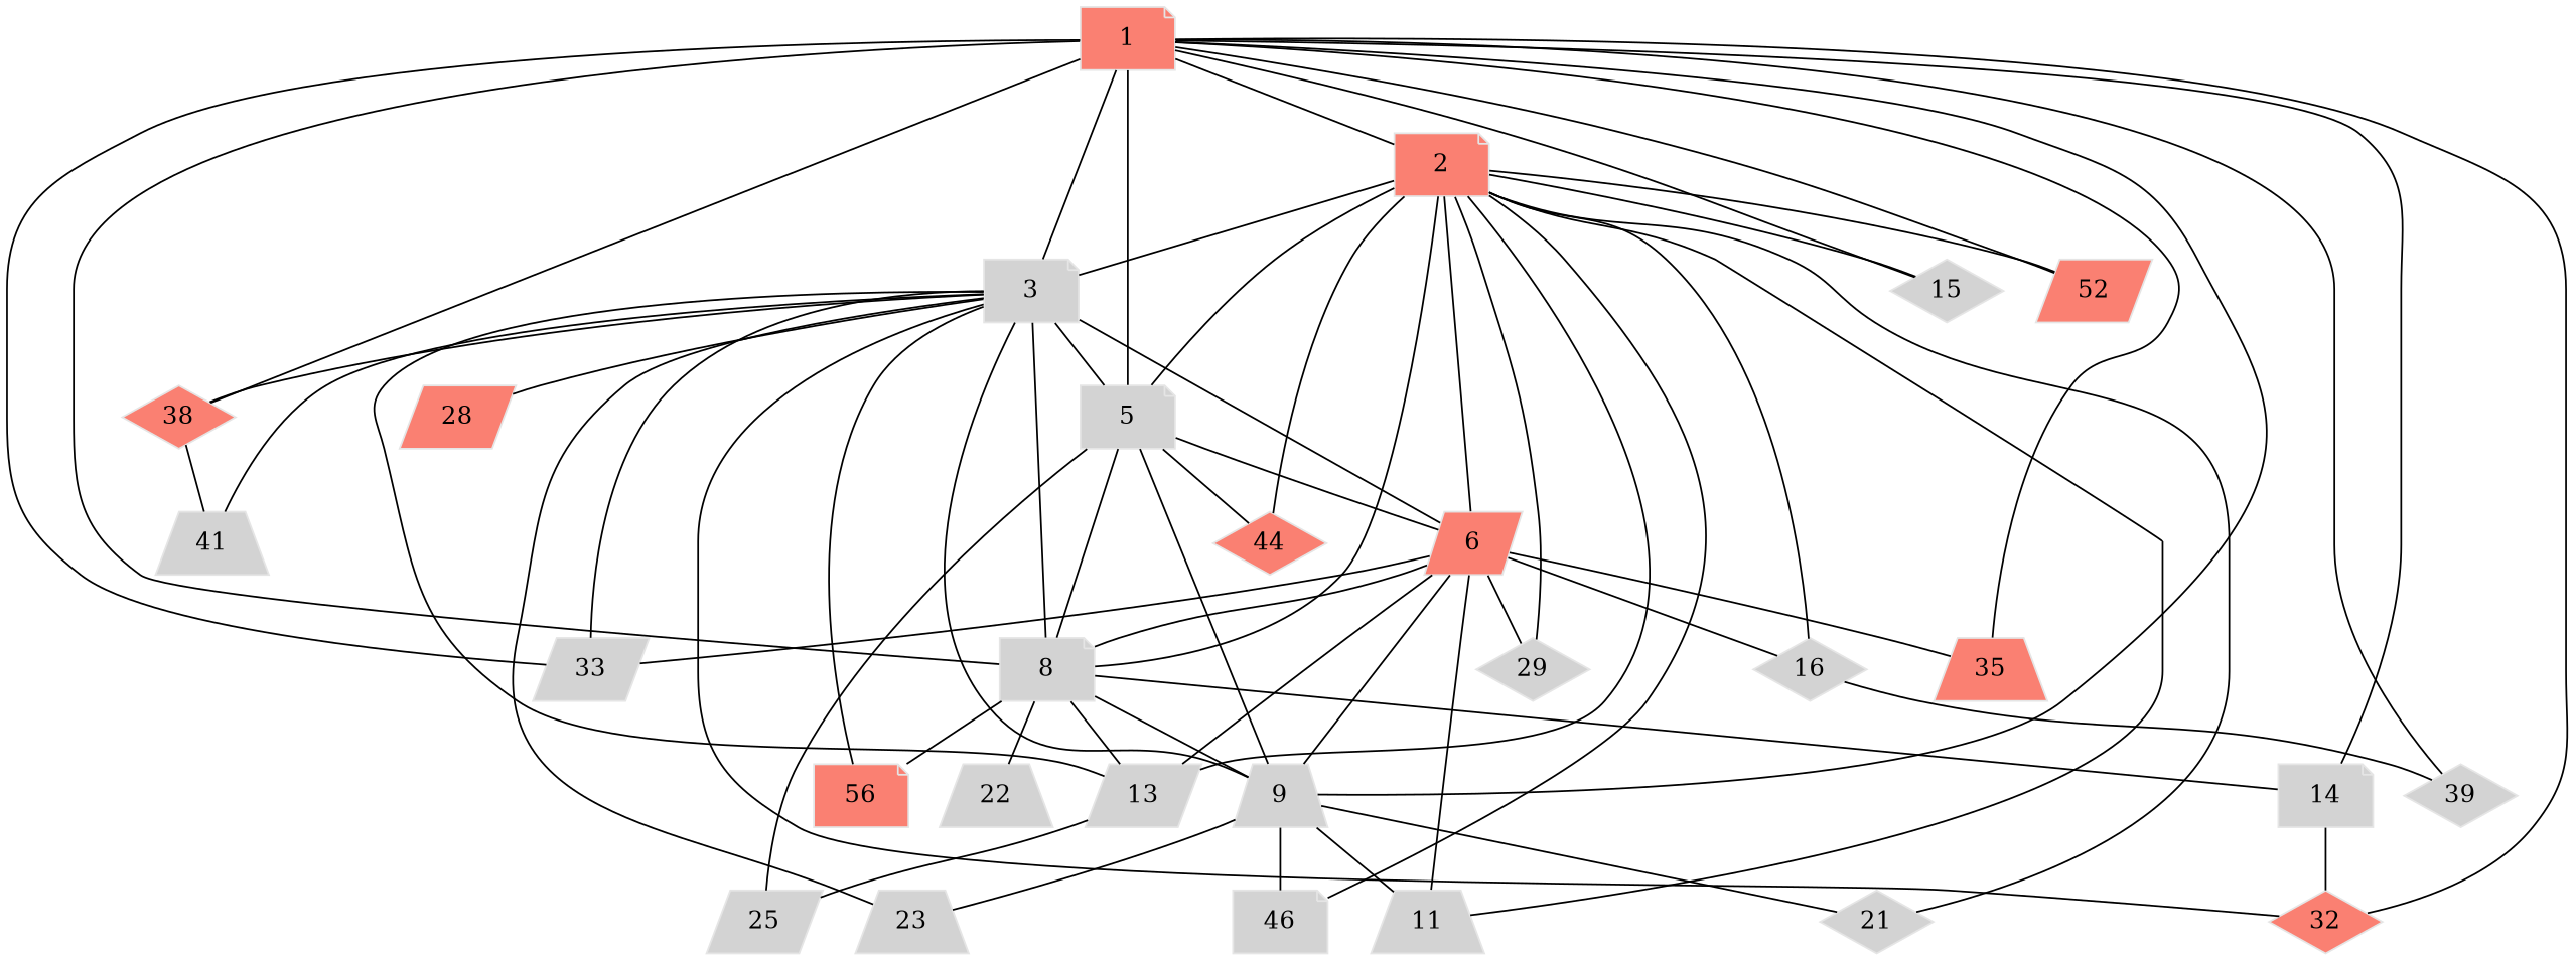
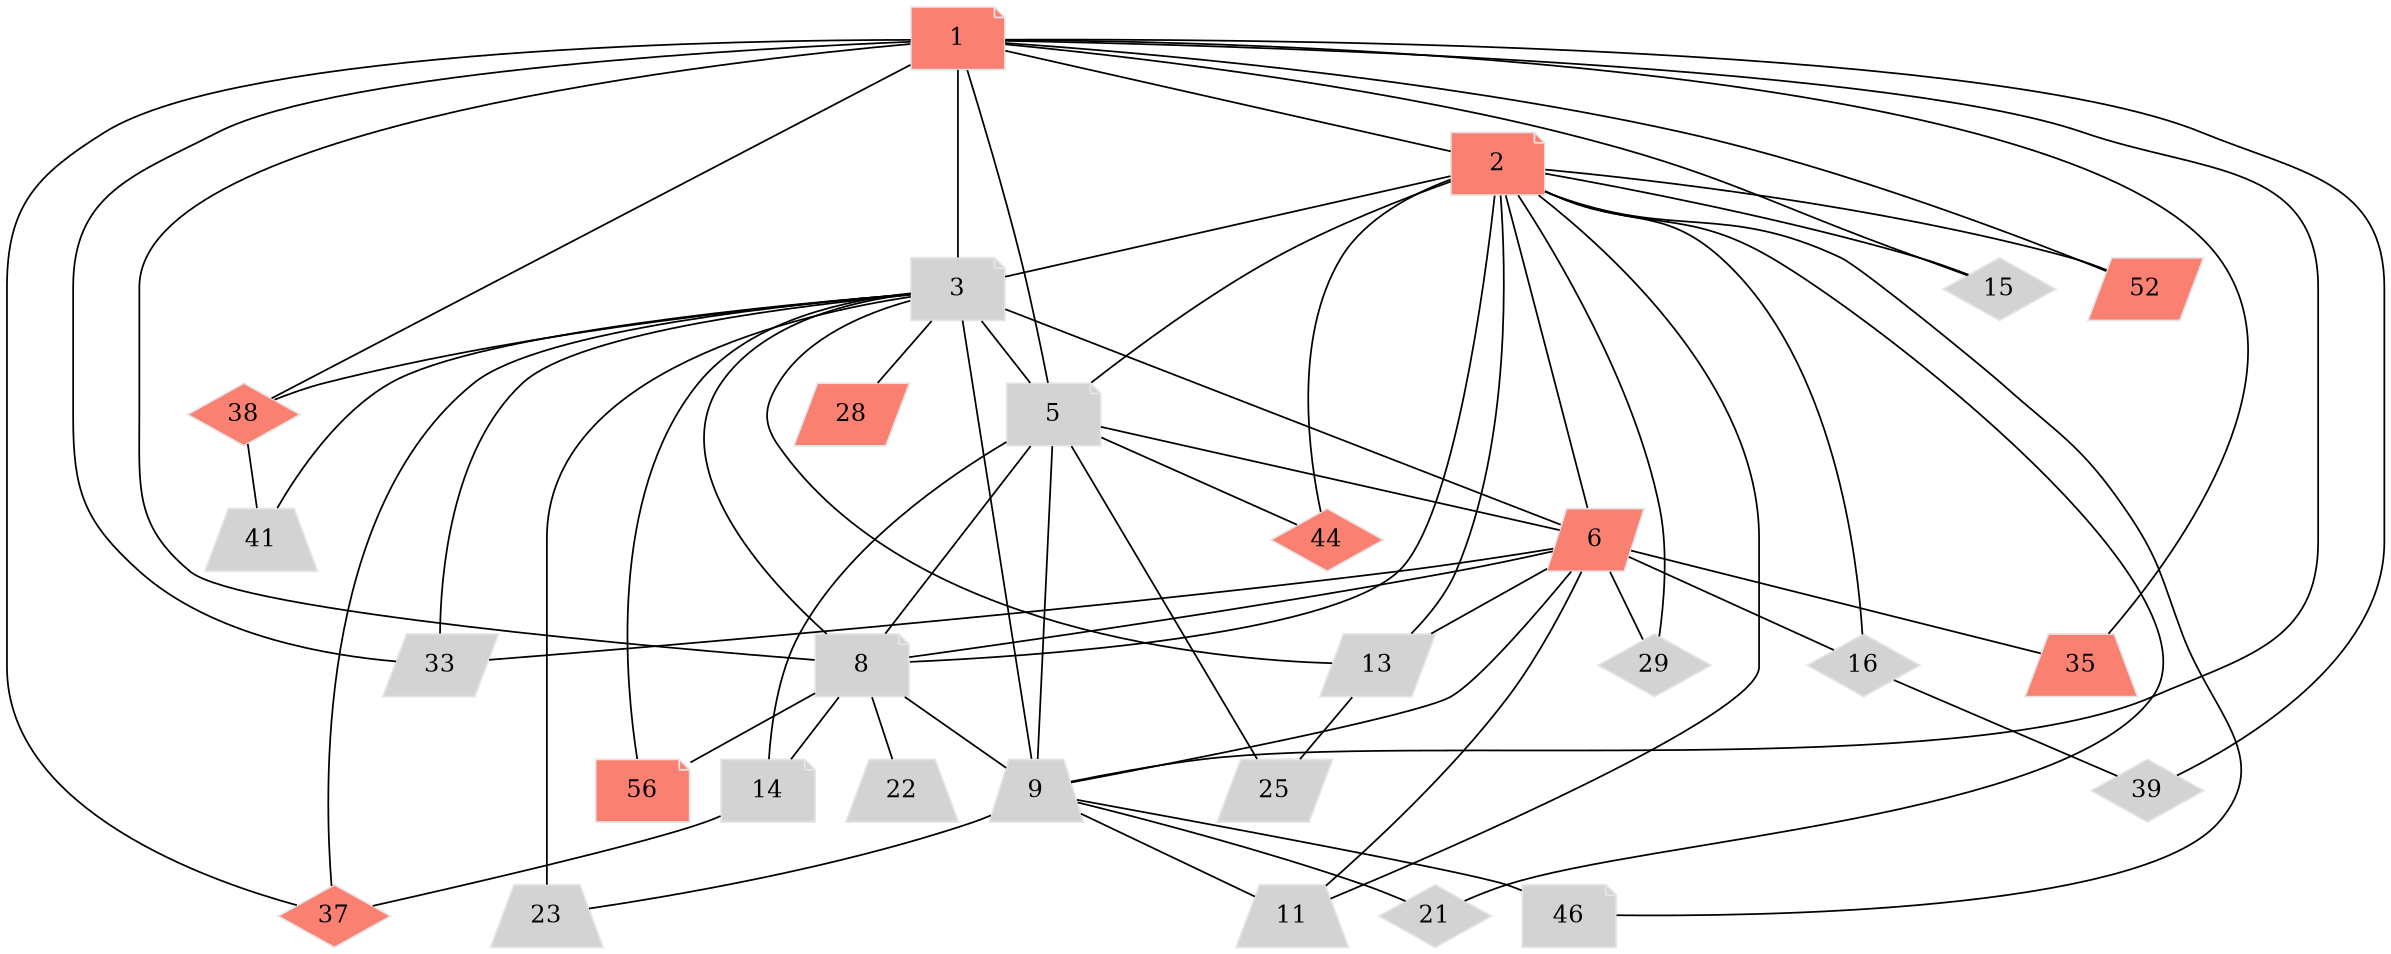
  graph {
    node [color=gray90 fillcolor=lightgrey shape=note style=filled]
    1 [fillcolor=salmon super="+26"]
    2 [fillcolor=salmon super="+36"]
    3 [super="+10+58+4+17+19+20+40"]
    5 [super="+43"]
    8 [super="+49+12"]
    9 [shape=trapezium super="+37"]
    14
    15 [shape=diamond]
-   32 [fillcolor=salmon shape=diamond super="+45"]
+   32 [fillcolor=salmon shape=diamond super="+45" label=37]
    33 [shape=parallelogram super="+42"]
    35 [fillcolor=salmon shape=trapezium super="+48"]
    38 [fillcolor=salmon shape=diamond]
    39 [shape=diamond]
    52 [fillcolor=salmon shape=parallelogram]
    6 [fillcolor=salmon shape=parallelogram]
    13 [shape=parallelogram super="+24"]
    16 [shape=diamond]
    21 [shape=diamond]
    29 [shape=diamond super="+57"]
    44 [fillcolor=salmon shape=diamond]
    46 [super="+55"]
    11 [shape=trapezium]
    23 [shape=trapezium super="+34"]
    28 [fillcolor=salmon shape=parallelogram]
    41 [shape=trapezium]
    56 [fillcolor=salmon]
    25 [shape=parallelogram]
    22 [shape=trapezium]
    1 -- 2
    1 -- 3 [weight=7]
    1 -- 5
    1 -- 8
    1 -- 9
-   1 -- 14
+   5 -- 14
    1 -- 15
    1 -- 32
    1 -- 33
    1 -- 35 [weight=3]
    1 -- 38
    1 -- 39
    1 -- 52
    2 -- 3 [weight=5]
    2 -- 5
    2 -- 8 [weight=2]
    2 -- 15
    2 -- 52
    2 -- 6
    2 -- 13 [weight=2]
    2 -- 16
    2 -- 21
    2 -- 29 [weight=2]
    2 -- 44
    2 -- 46
    2 -- 11
    3 -- 5 [weight=4]
    3 -- 8 [weight=4]
    3 -- 9 [weight=8]
    3 -- 32
    3 -- 33
    3 -- 38
    3 -- 6 [weight=4]
    3 -- 13
    3 -- 23 [weight=2]
    3 -- 28 [weight=2]
    3 -- 41
    3 -- 56
    5 -- 8 [weight=3]
    5 -- 9
    5 -- 6
    5 -- 44
    5 -- 25
    8 -- 9
    8 -- 14
-   8 -- 13 [weight=2]
    8 -- 56
    8 -- 22 [weight=2]
    9 -- 21
    9 -- 46 [weight=2]
    9 -- 11
    9 -- 23
    14 -- 32
    38 -- 41
    6 -- 8
    6 -- 9
    6 -- 33
    6 -- 35
    6 -- 13 [weight=2]
    6 -- 16
    6 -- 29
    6 -- 11
    13 -- 25
    16 -- 39
  }
